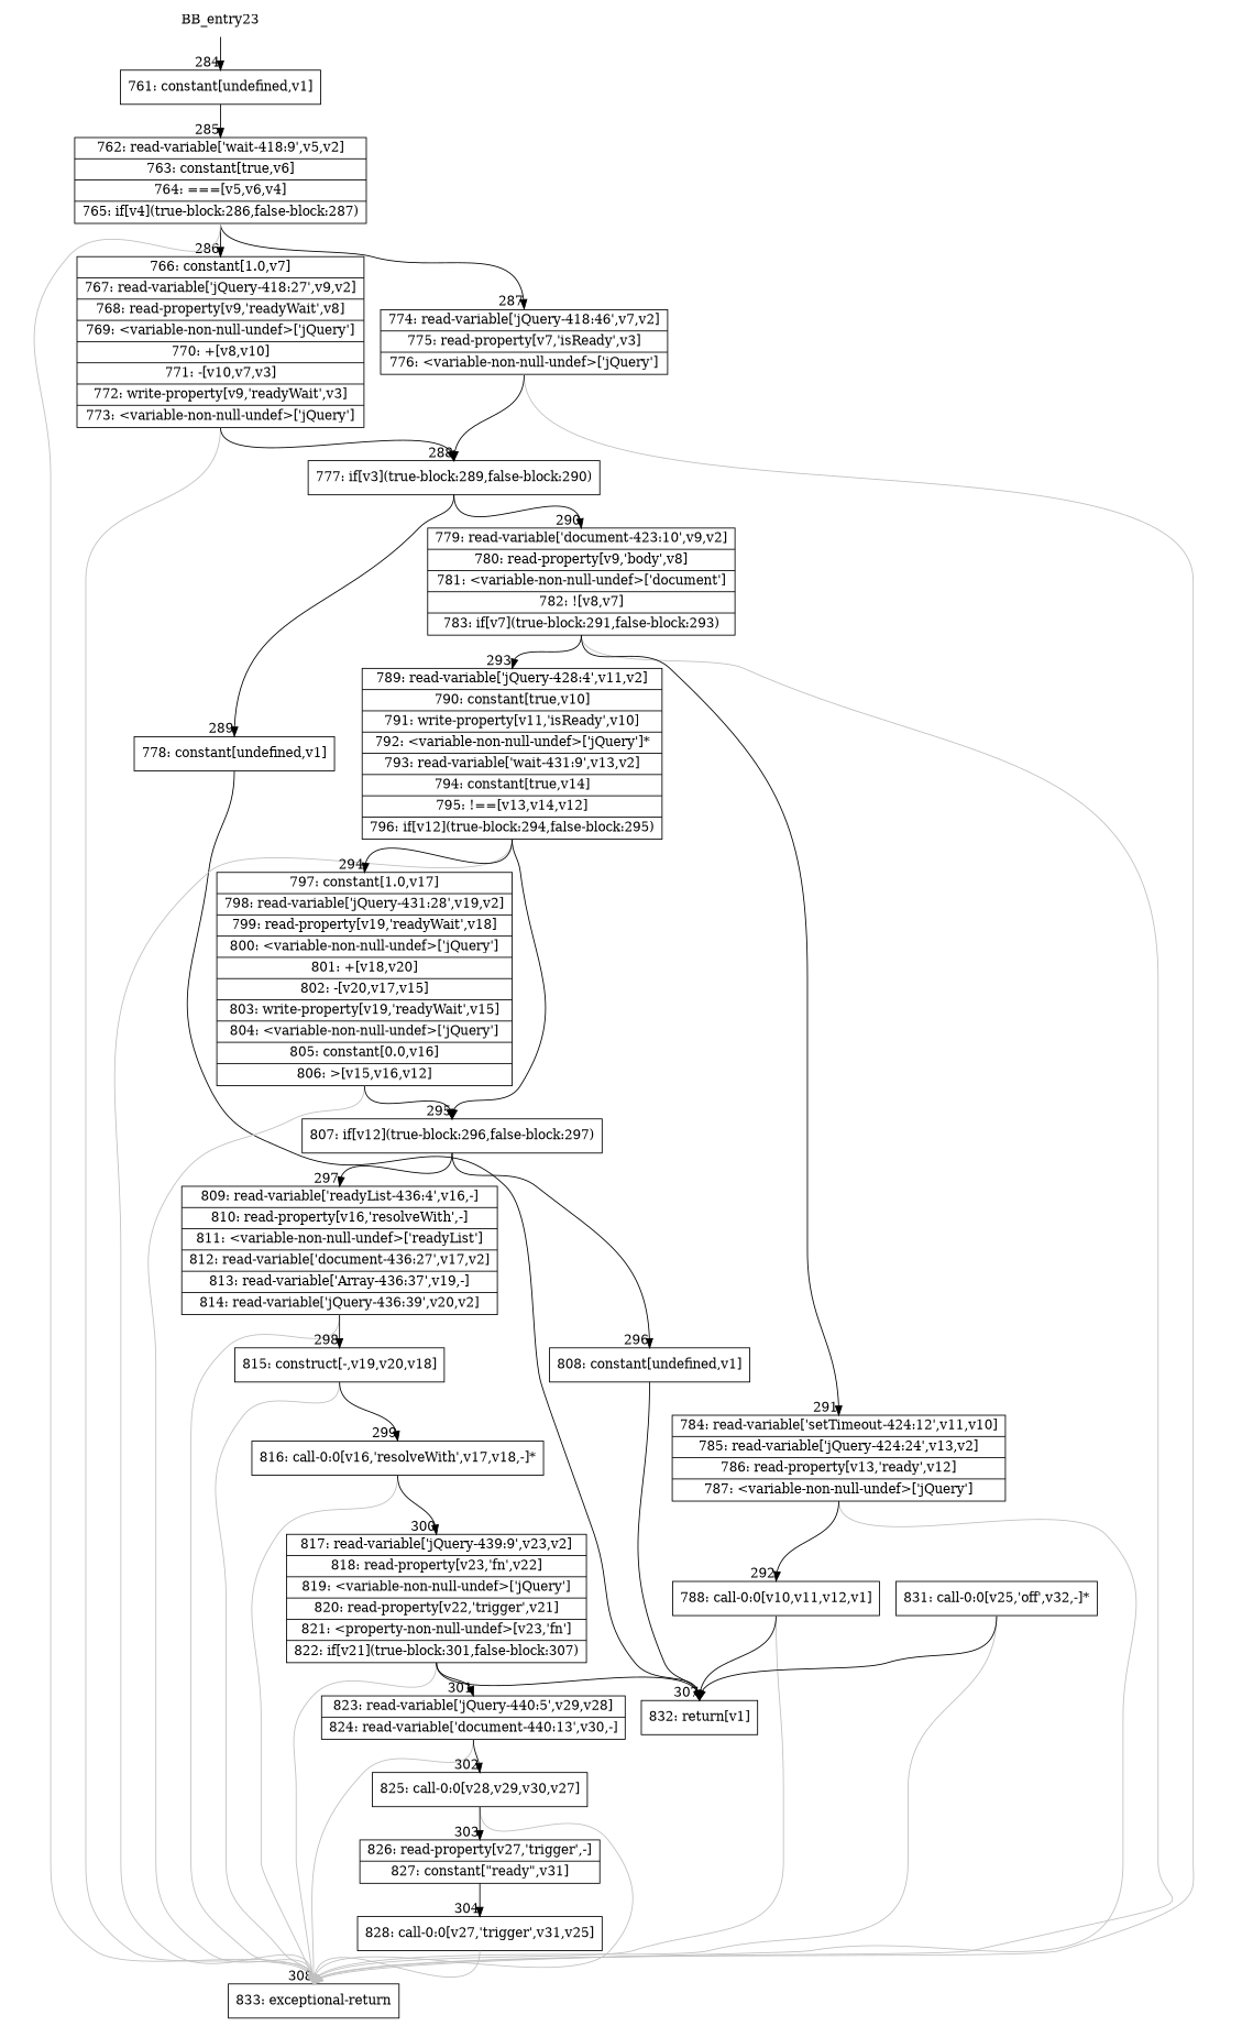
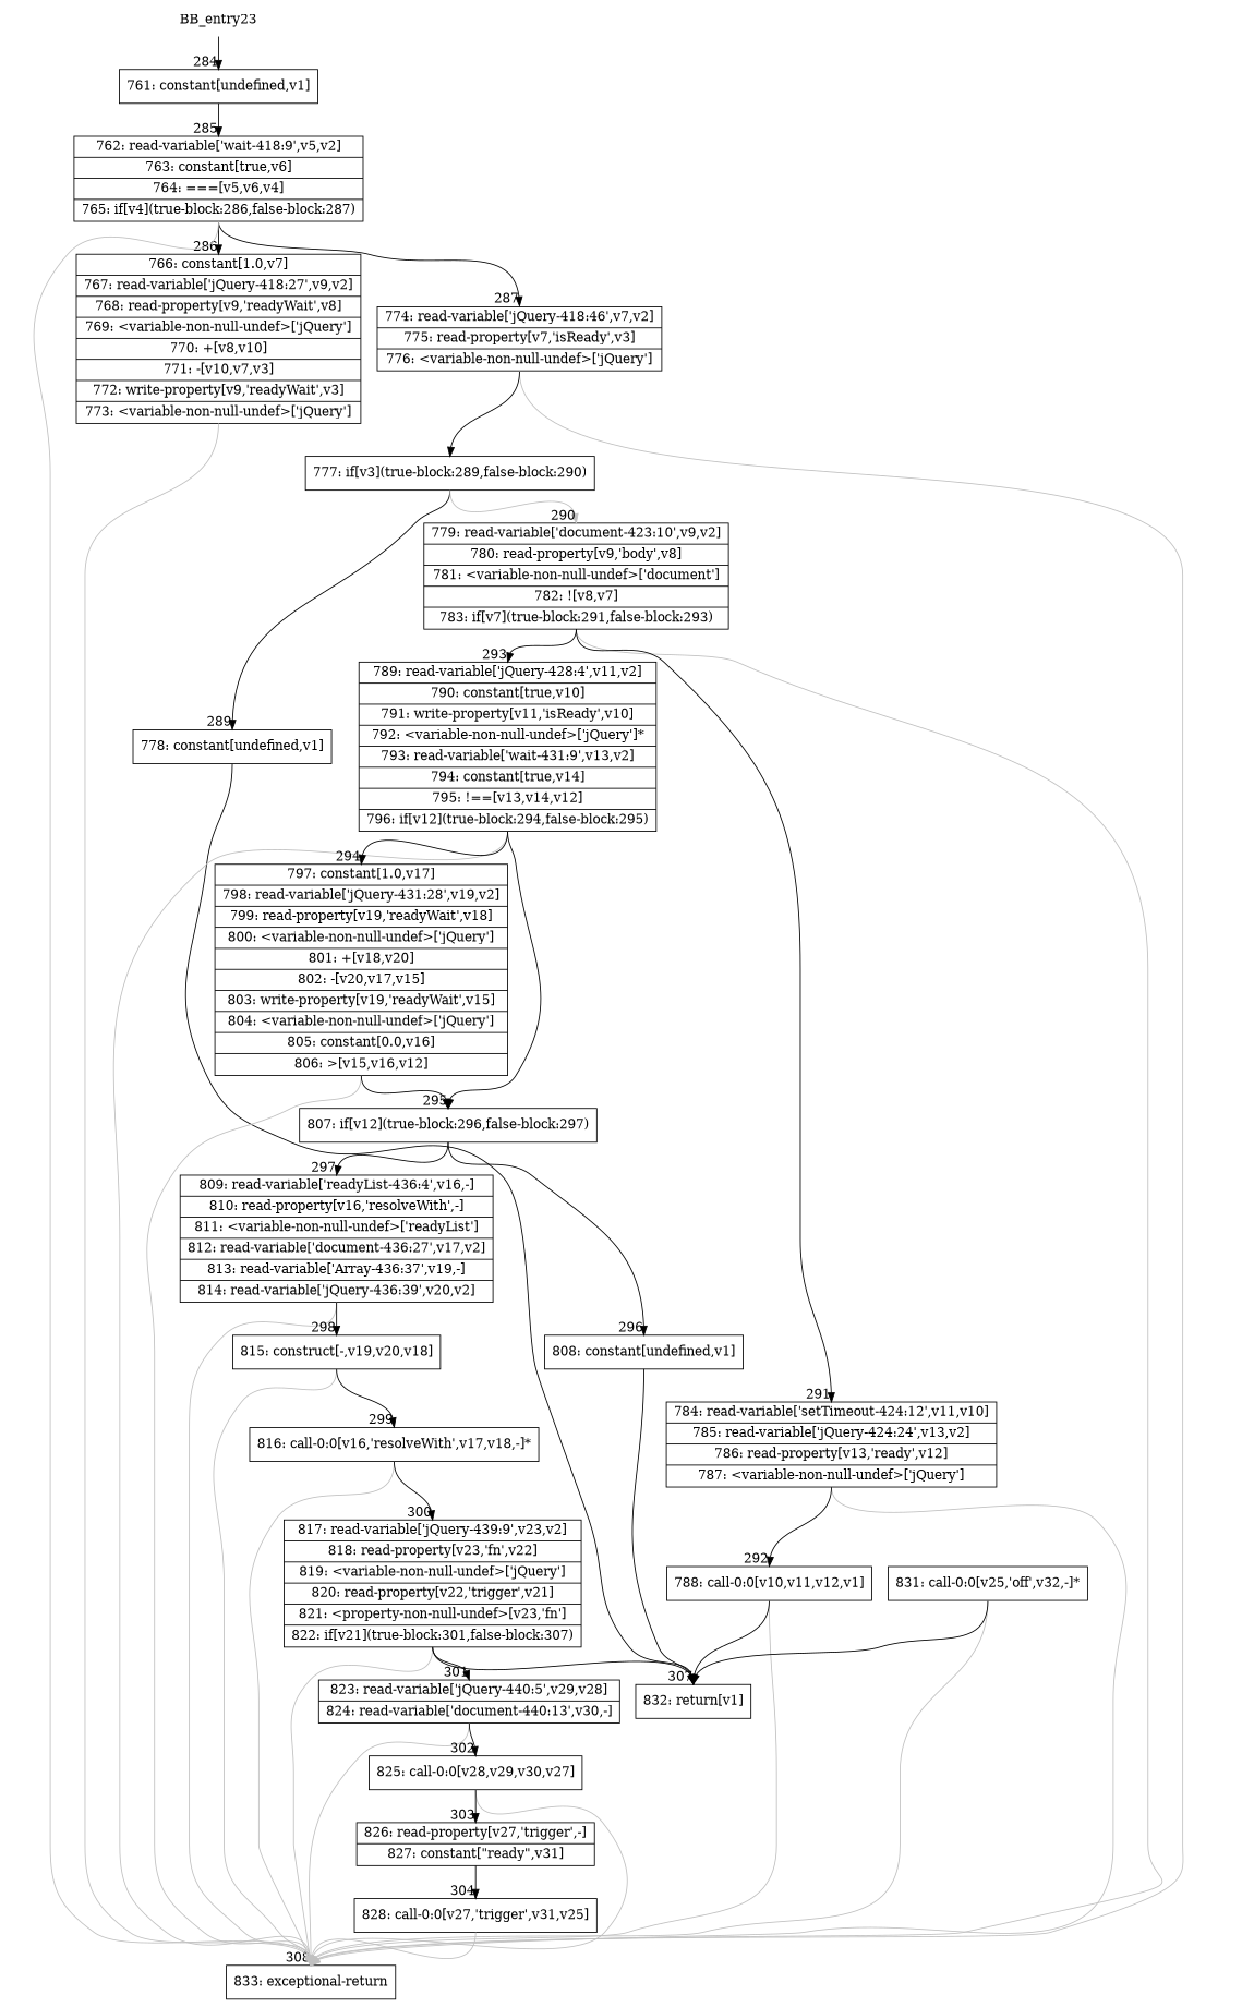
  digraph {
    rankdir=TD
    node [shape=record]
    edge [headport=n tailport=s]
    BB_entry23 [shape=none]
    n2 [label="{761: constant[undefined,v1]}"]
    n3 [label="{762: read-variable['wait-418:9',v5,v2]|763: constant[true,v6]|764: ===[v5,v6,v4]|765: if[v4](true-block:286,false-block:287)}"]
    n4 [label="{766: constant[1.0,v7]|767: read-variable['jQuery-418:27',v9,v2]|768: read-property[v9,'readyWait',v8]|769: \<variable-non-null-undef\>['jQuery']|770: +[v8,v10]|771: -[v10,v7,v3]|772: write-property[v9,'readyWait',v3]|773: \<variable-non-null-undef\>['jQuery']}"]
    n5 [label="{774: read-variable['jQuery-418:46',v7,v2]|775: read-property[v7,'isReady',v3]|776: \<variable-non-null-undef\>['jQuery']}"]
    n6 [label="{833: exceptional-return}"]
    n7 [label="{777: if[v3](true-block:289,false-block:290)}"]
    n8 [label="{778: constant[undefined,v1]}"]
    n9 [label="{779: read-variable['document-423:10',v9,v2]|780: read-property[v9,'body',v8]|781: \<variable-non-null-undef\>['document']|782: ![v8,v7]|783: if[v7](true-block:291,false-block:293)}"]
    n10 [label="{832: return[v1]}"]
    n11 [label="{784: read-variable['setTimeout-424:12',v11,v10]|785: read-variable['jQuery-424:24',v13,v2]|786: read-property[v13,'ready',v12]|787: \<variable-non-null-undef\>['jQuery']}"]
    n12 [label="{789: read-variable['jQuery-428:4',v11,v2]|790: constant[true,v10]|791: write-property[v11,'isReady',v10]|792: \<variable-non-null-undef\>['jQuery']*|793: read-variable['wait-431:9',v13,v2]|794: constant[true,v14]|795: !==[v13,v14,v12]|796: if[v12](true-block:294,false-block:295)}"]
    n13 [label="{788: call-0:0[v10,v11,v12,v1]}"]
    n14 [label="{807: if[v12](true-block:296,false-block:297)}"]
    n15 [label="{797: constant[1.0,v17]|798: read-variable['jQuery-431:28',v19,v2]|799: read-property[v19,'readyWait',v18]|800: \<variable-non-null-undef\>['jQuery']|801: +[v18,v20]|802: -[v20,v17,v15]|803: write-property[v19,'readyWait',v15]|804: \<variable-non-null-undef\>['jQuery']|805: constant[0.0,v16]|806: \>[v15,v16,v12]}"]
    n16 [label="{808: constant[undefined,v1]}"]
    n17 [label="{809: read-variable['readyList-436:4',v16,-]|810: read-property[v16,'resolveWith',-]|811: \<variable-non-null-undef\>['readyList']|812: read-variable['document-436:27',v17,v2]|813: read-variable['Array-436:37',v19,-]|814: read-variable['jQuery-436:39',v20,v2]}"]
    n18 [label="{815: construct[-,v19,v20,v18]}"]
    n19 [label="{816: call-0:0[v16,'resolveWith',v17,v18,-]*}"]
    n20 [label="{817: read-variable['jQuery-439:9',v23,v2]|818: read-property[v23,'fn',v22]|819: \<variable-non-null-undef\>['jQuery']|820: read-property[v22,'trigger',v21]|821: \<property-non-null-undef\>[v23,'fn']|822: if[v21](true-block:301,false-block:307)}"]
    n21 [label="{823: read-variable['jQuery-440:5',v29,v28]|824: read-variable['document-440:13',v30,-]}"]
    n22 [label="{825: call-0:0[v28,v29,v30,v27]}"]
    n23 [label="{826: read-property[v27,'trigger',-]|827: constant[\"ready\",v31]}"]
    n24 [label="{828: call-0:0[v27,'trigger',v31,v25]}"]
    n25 [label="{831: call-0:0[v25,'off',v32,-]*}"]
    BB_entry23 -> n2 [headlabel="    284"]
    n2 -> n3 [headlabel="      285"]
    n3 -> n4 [headlabel="      286"]
    n3 -> n5 [headlabel="      287"]
    n3 -> n6 [color=gray headlabel="      308"]
    n4 -> n6 [color=gray]
-   n4 -> n7 [headlabel="      288"]
    n5 -> n6 [color=gray]
    n5 -> n7
    n7 -> n8 [headlabel="      289"]
-   n7 -> n9 [headlabel="      290"]
+   n7 -> n9 [headlabel="      290" color=gray]
    n8 -> n10 [headlabel="      307"]
    n9 -> n6 [color=gray]
    n9 -> n11 [headlabel="      291"]
    n9 -> n12 [headlabel="      293"]
    n11 -> n6 [color=gray]
    n11 -> n13 [headlabel="      292"]
    n12 -> n6 [color=gray]
    n12 -> n14 [headlabel="      295"]
    n12 -> n15 [headlabel="      294"]
    n13 -> n6 [color=gray]
    n13 -> n10
    n14 -> n16 [headlabel="      296"]
    n14 -> n17 [headlabel="      297"]
    n15 -> n6 [color=gray]
    n15 -> n14
    n16 -> n10
    n17 -> n6 [color=gray]
    n17 -> n18 [headlabel="      298"]
    n18 -> n6 [color=gray]
    n18 -> n19 [headlabel="      299"]
    n19 -> n6 [color=gray]
    n19 -> n20 [headlabel="      300"]
    n20 -> n6 [color=gray]
    n20 -> n10
    n20 -> n21 [headlabel="      301"]
    n21 -> n6 [color=gray]
    n21 -> n22 [headlabel="      302"]
    n22 -> n6 [color=gray]
    n22 -> n23 [headlabel="      303"]
    n23 -> n24 [headlabel="      304"]
    n24 -> n6 [color=gray]
    n25 -> n6 [color=gray]
    n25 -> n10
  }
